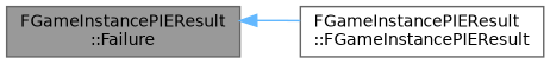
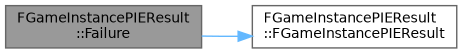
  digraph {
    rankdir=LR
    node [fontname=Helvetica fontsize=10 shape=box style=filled]
    n1 [color=gray40 fillcolor=grey60 fontcolor=black height=0.2 label="FGameInstancePIEResult\l::Failure" width=0.4]
    n2 [color=grey40 fillcolor=white height=0.2 label="FGameInstancePIEResult\l::FGameInstancePIEResult" width=0.4]
-   n2 -> n1 [color=steelblue1 fontname=Helvetica fontsize=10 labelfontname=Helvetica labelfontsize=10 style=solid]
+   n1 -> n2 [color=steelblue1 fontname=Helvetica fontsize=10 labelfontname=Helvetica labelfontsize=10 style=solid]
  }
